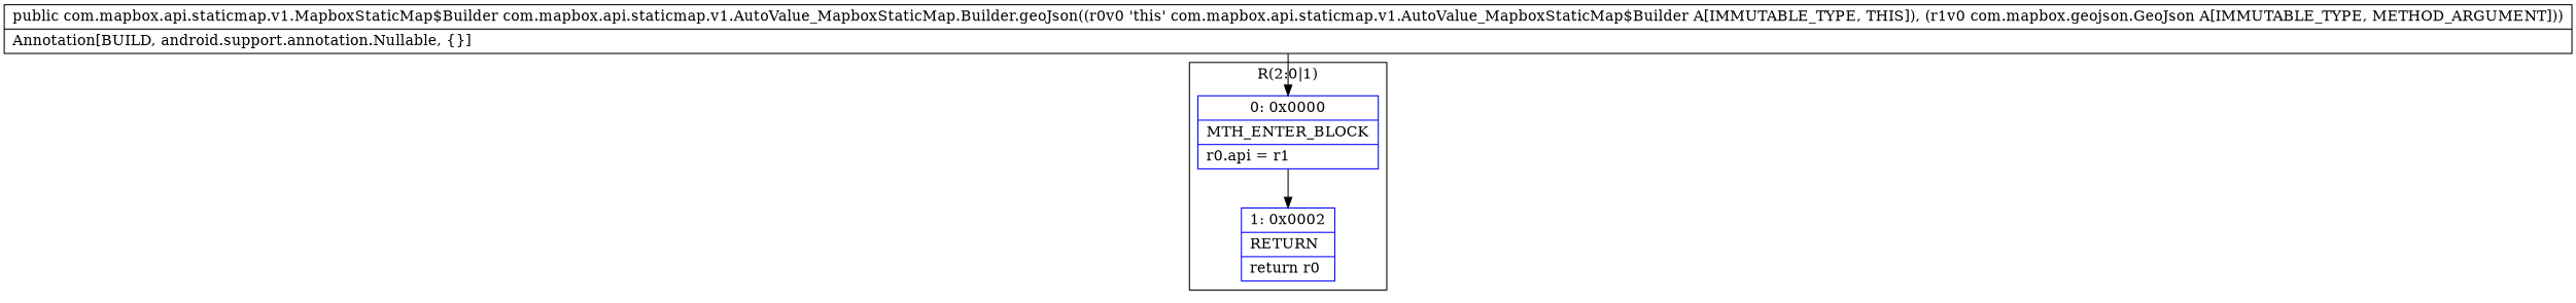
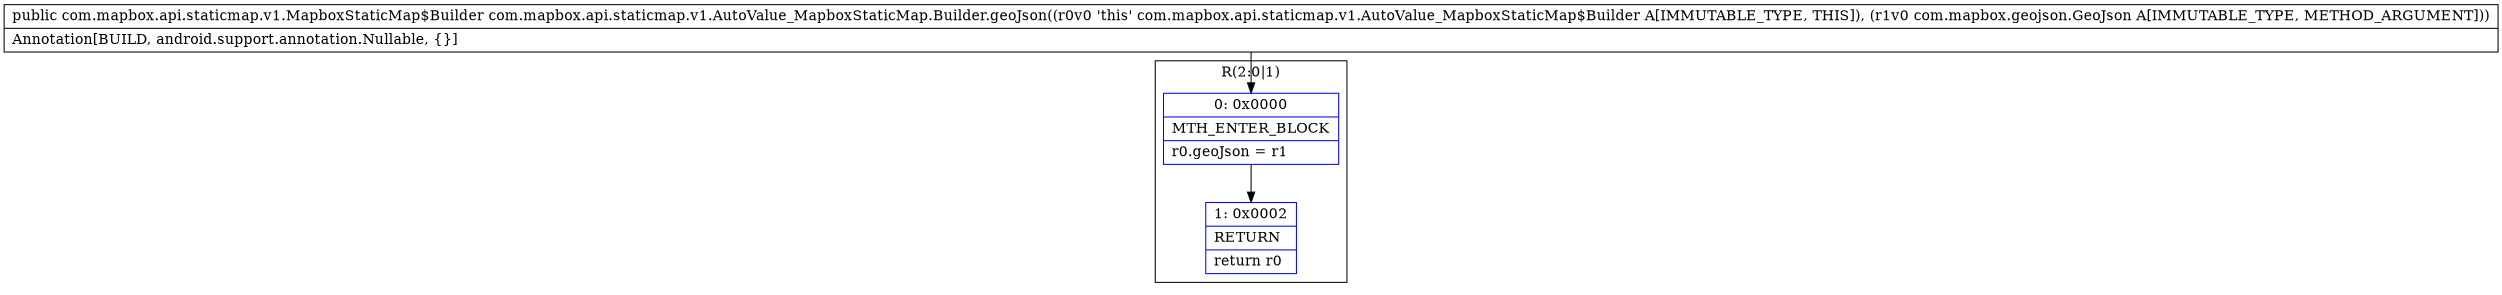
  digraph {
    node [color=blue shape=record]
-   n1 [label="{0\:\ 0x0000|MTH_ENTER_BLOCK\l|r0.api = r1\l}"]
+   n1 [label="{0\:\ 0x0000|MTH_ENTER_BLOCK\l|r0.geoJson = r1\l}"]
    n2 [label="{1\:\ 0x0002|RETURN\l|return r0\l}"]
    n3 [label="{public com.mapbox.api.staticmap.v1.MapboxStaticMap$Builder com.mapbox.api.staticmap.v1.AutoValue_MapboxStaticMap.Builder.geoJson((r0v0 'this' com.mapbox.api.staticmap.v1.AutoValue_MapboxStaticMap$Builder A[IMMUTABLE_TYPE, THIS]), (r1v0 com.mapbox.geojson.GeoJson A[IMMUTABLE_TYPE, METHOD_ARGUMENT]))  | Annotation[BUILD, android.support.annotation.Nullable, \{\}]\l}" color=""]
    subgraph cluster_1 {
      label="R(2:0|1)"
      n1
      n2
    }
    n1 -> n2
    n3 -> n1
  }
